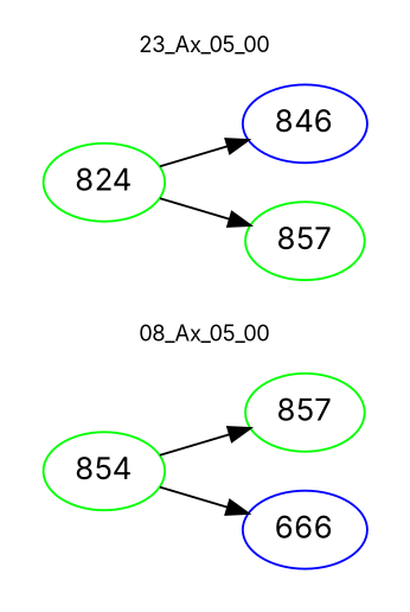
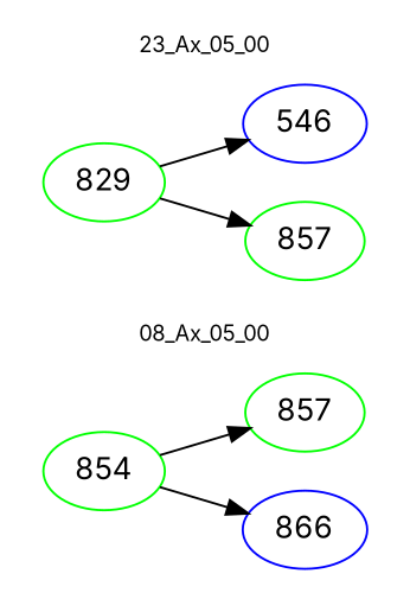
  digraph {
    fontname=Inter
    rankdir=LR
    node [color=green fontname=Inter]
    edge [color=black fontname=Inter]
    n1 [label=854]
-   n2 [color=blue label=666]
+   n2 [color=blue label=866]
    n3 [label=857]
-   n4 [label=824]
+   n4 [label=829]
    n5 [label=857]
-   n6 [color=blue label=846]
+   n6 [color=blue label=546]
    subgraph cluster_1 {
      color=white
      fontsize=10
      label="08_Ax_05_00"
      n1
      n2
      n3
    }
    subgraph cluster_2 {
      color=white
      fontsize=10
      label="23_Ax_05_00"
      n4
      n5
      n6
    }
    n1 -> n2
    n1 -> n3
    n4 -> n5
    n4 -> n6
  }
